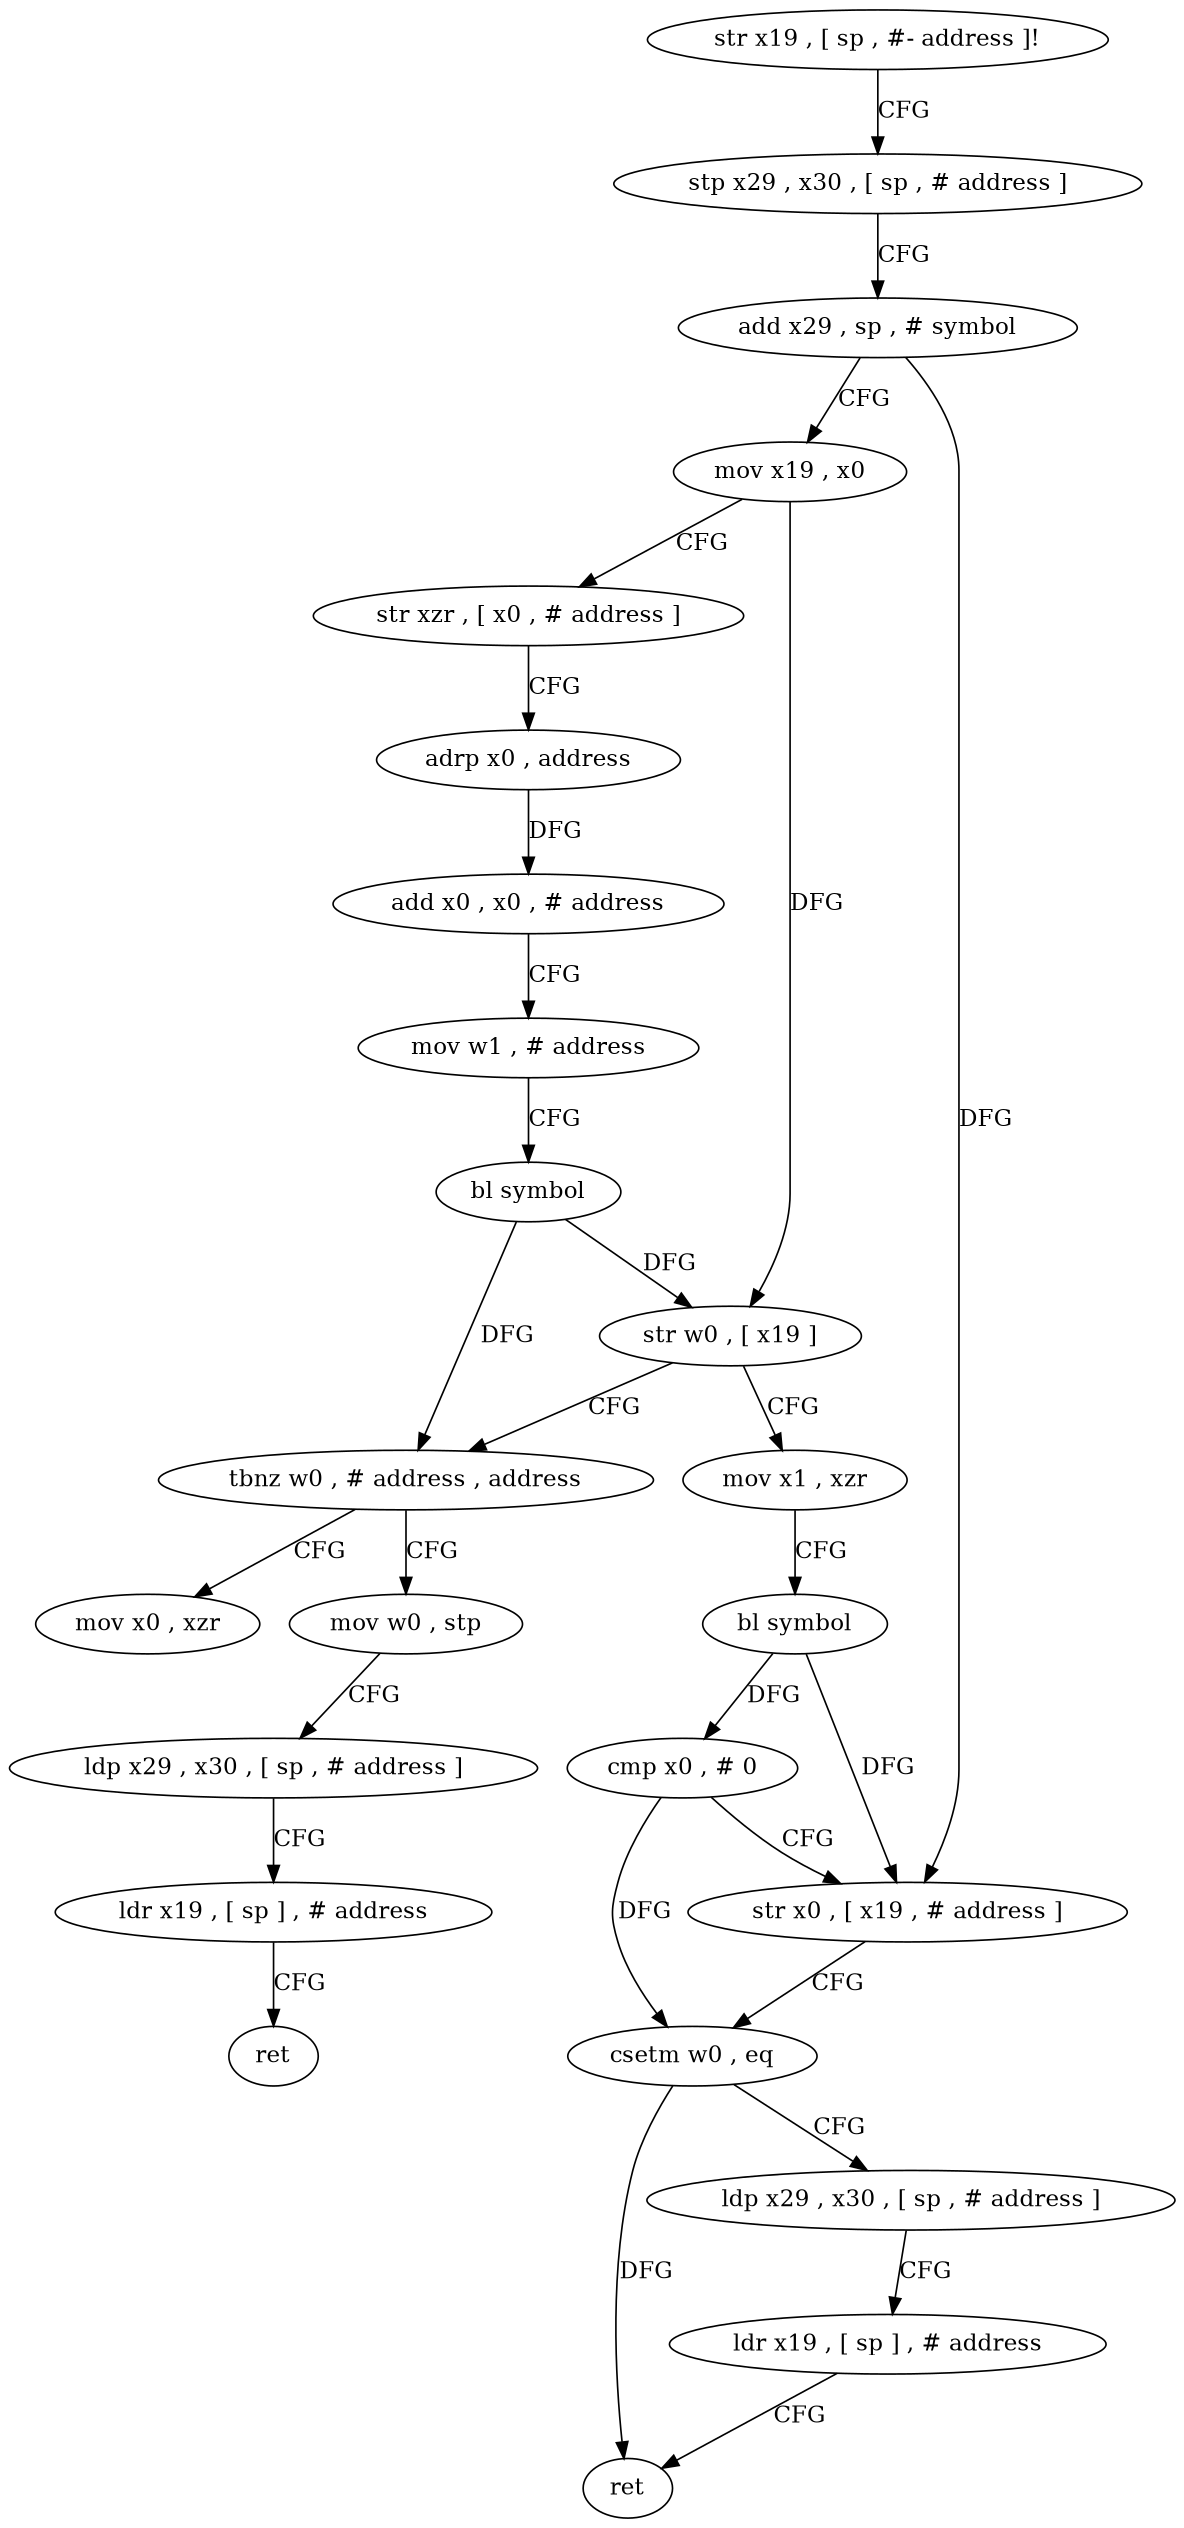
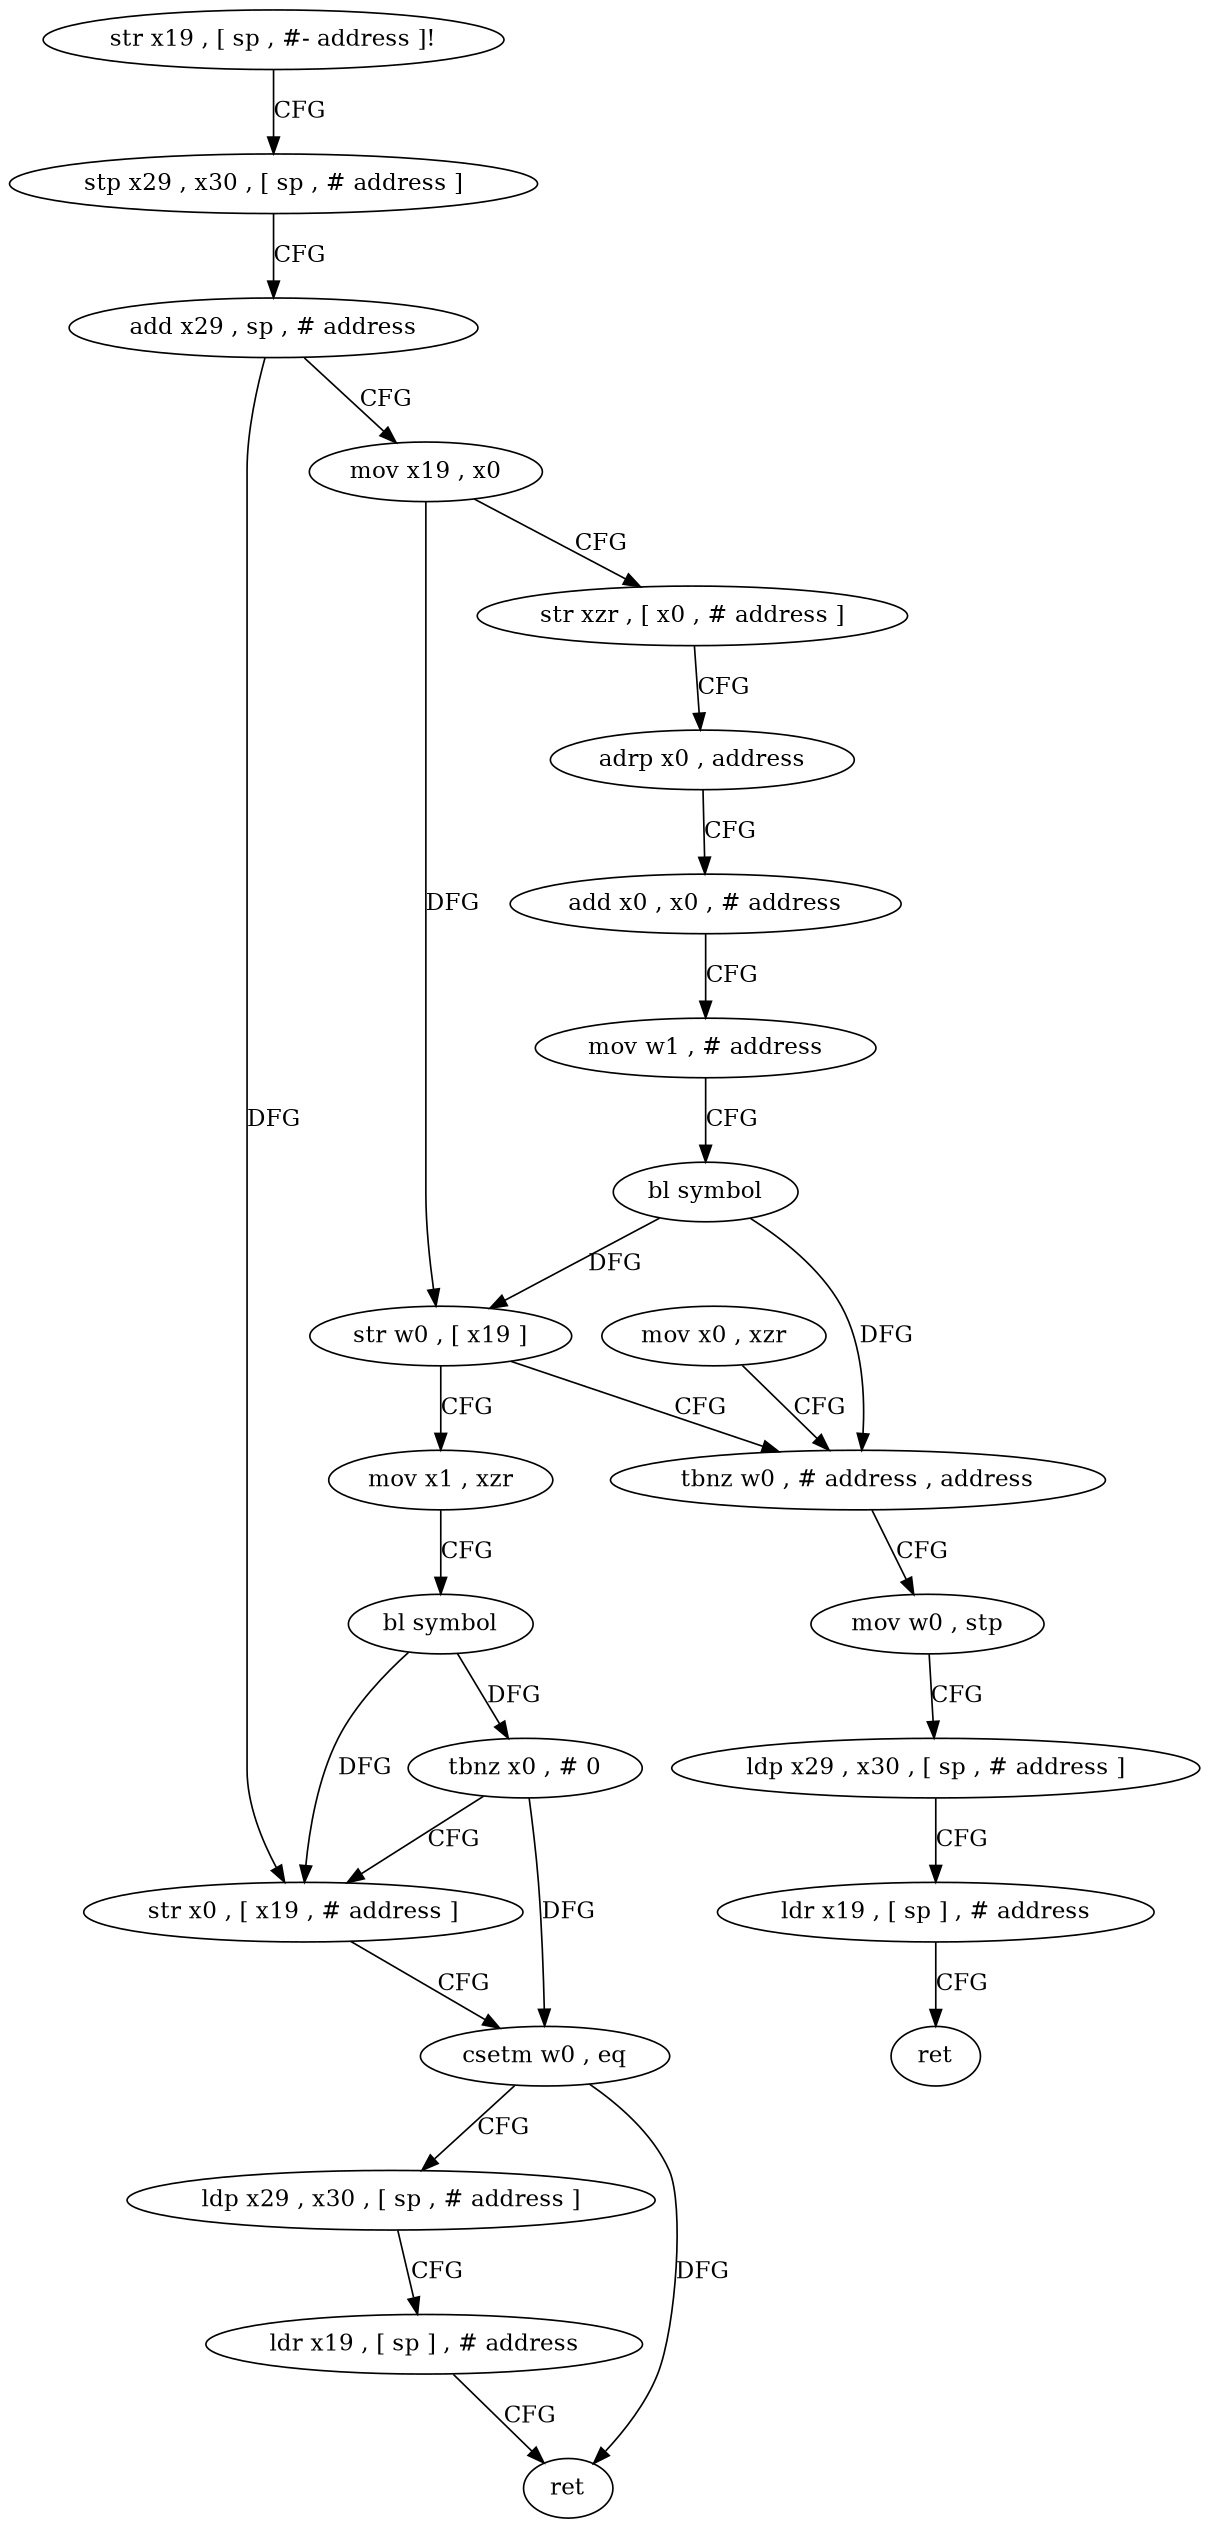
  digraph {
    n1 [label="str x19 , [ sp , #- address ]!"]
    n2 [label="stp x29 , x30 , [ sp , # address ]"]
-   n3 [label="add x29 , sp , # symbol"]
+   n3 [label="add x29 , sp , # address"]
    n4 [label="mov x19 , x0"]
    n5 [label="str x0 , [ x19 , # address ]"]
    n6 [label="str xzr , [ x0 , # address ]"]
    n7 [label="str w0 , [ x19 ]"]
    n8 [label="adrp x0 , address"]
    n9 [label="tbnz w0 , # address , address"]
    n10 [label="mov x1 , xzr"]
    n11 [label="csetm w0 , eq"]
    n12 [label="add x0 , x0 , # address"]
    n13 [label="mov w1 , # address"]
    n14 [label="bl symbol"]
    n15 [label="mov x0 , xzr"]
    n16 [label="mov w0 , stp"]
    n17 [label="ldp x29 , x30 , [ sp , # address ]"]
    n18 [label="bl symbol"]
    n19 [label="ldr x19 , [ sp ] , # address"]
-   n20 [label="cmp x0 , # 0"]
+   n20 [label="tbnz x0 , # 0"]
    n21 [label="ldp x29 , x30 , [ sp , # address ]"]
    n22 [label=ret]
    n23 [label="ldr x19 , [ sp ] , # address"]
    n24 [label=ret]
    n1 -> n2 [label=CFG]
    n2 -> n3 [label=CFG]
    n3 -> n4 [label=CFG]
    n3 -> n5 [label=DFG]
    n4 -> n6 [label=CFG]
    n4 -> n7 [label=DFG]
    n5 -> n11 [label=CFG]
    n6 -> n8 [label=CFG]
    n7 -> n9 [label=CFG]
    n7 -> n10 [label=CFG]
-   n8 -> n12 [label=DFG]
-   n9 -> n15 [label=CFG]
+   n8 -> n12 [label=CFG]
+   n15 -> n9 [label=CFG]
    n9 -> n16 [label=CFG]
    n10 -> n18 [label=CFG]
    n11 -> n21 [label=CFG]
    n11 -> n22 [label=DFG]
    n12 -> n13 [label=CFG]
    n13 -> n14 [label=CFG]
    n14 -> n7 [label=DFG]
    n14 -> n9 [label=DFG]
    n16 -> n17 [label=CFG]
    n17 -> n19 [label=CFG]
    n18 -> n5 [label=DFG]
    n18 -> n20 [label=DFG]
    n19 -> n24 [label=CFG]
    n20 -> n5 [label=CFG]
    n20 -> n11 [label=DFG]
    n21 -> n23 [label=CFG]
    n23 -> n22 [label=CFG]
  }
